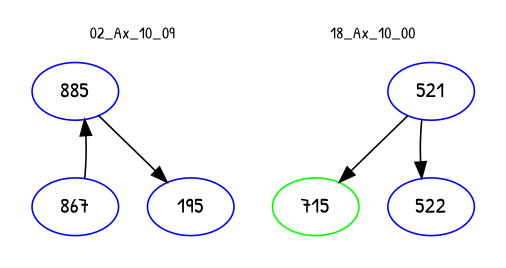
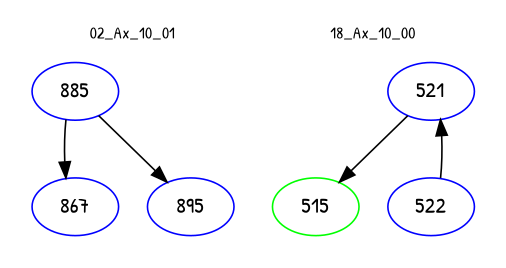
  digraph {
    fontname="Patrick Hand"
    node [color=blue fontname="Patrick Hand"]
    edge [color=black fontname="Patrick Hand"]
    n1 [label=885]
    n2 [label=867]
-   n3 [label=195]
+   n3 [label=895]
    n4 [label=521]
-   n5 [color=green label=715]
+   n5 [color=green label=515]
    n6 [label=522]
    subgraph cluster_1 {
      color=white
      fontsize=10
-     label="02_Ax_10_09"
+     label="02_Ax_10_01"
      n1
      n2
      n3
    }
    subgraph cluster_2 {
      color=white
      fontsize=10
      label="18_Ax_10_00"
      n4
      n5
      n6
    }
-   n2 -> n1
+   n1 -> n2
    n1 -> n3
    n4 -> n5
-   n4 -> n6
+   n6 -> n4
  }
